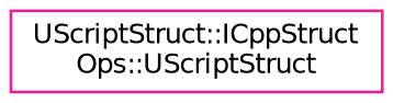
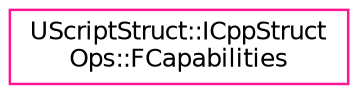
  digraph {
    rankdir=LR
-   n1 [color=deeppink fillcolor=white fontname=Helvetica fontsize=10 height=0.2 label="UScriptStruct::ICppStruct\lOps::UScriptStruct" shape=box style=filled width=0.4]
+   n1 [color=deeppink fillcolor=white fontname=Helvetica fontsize=10 height=0.2 label="UScriptStruct::ICppStruct\lOps::FCapabilities" shape=box style=filled width=0.4]
  }
